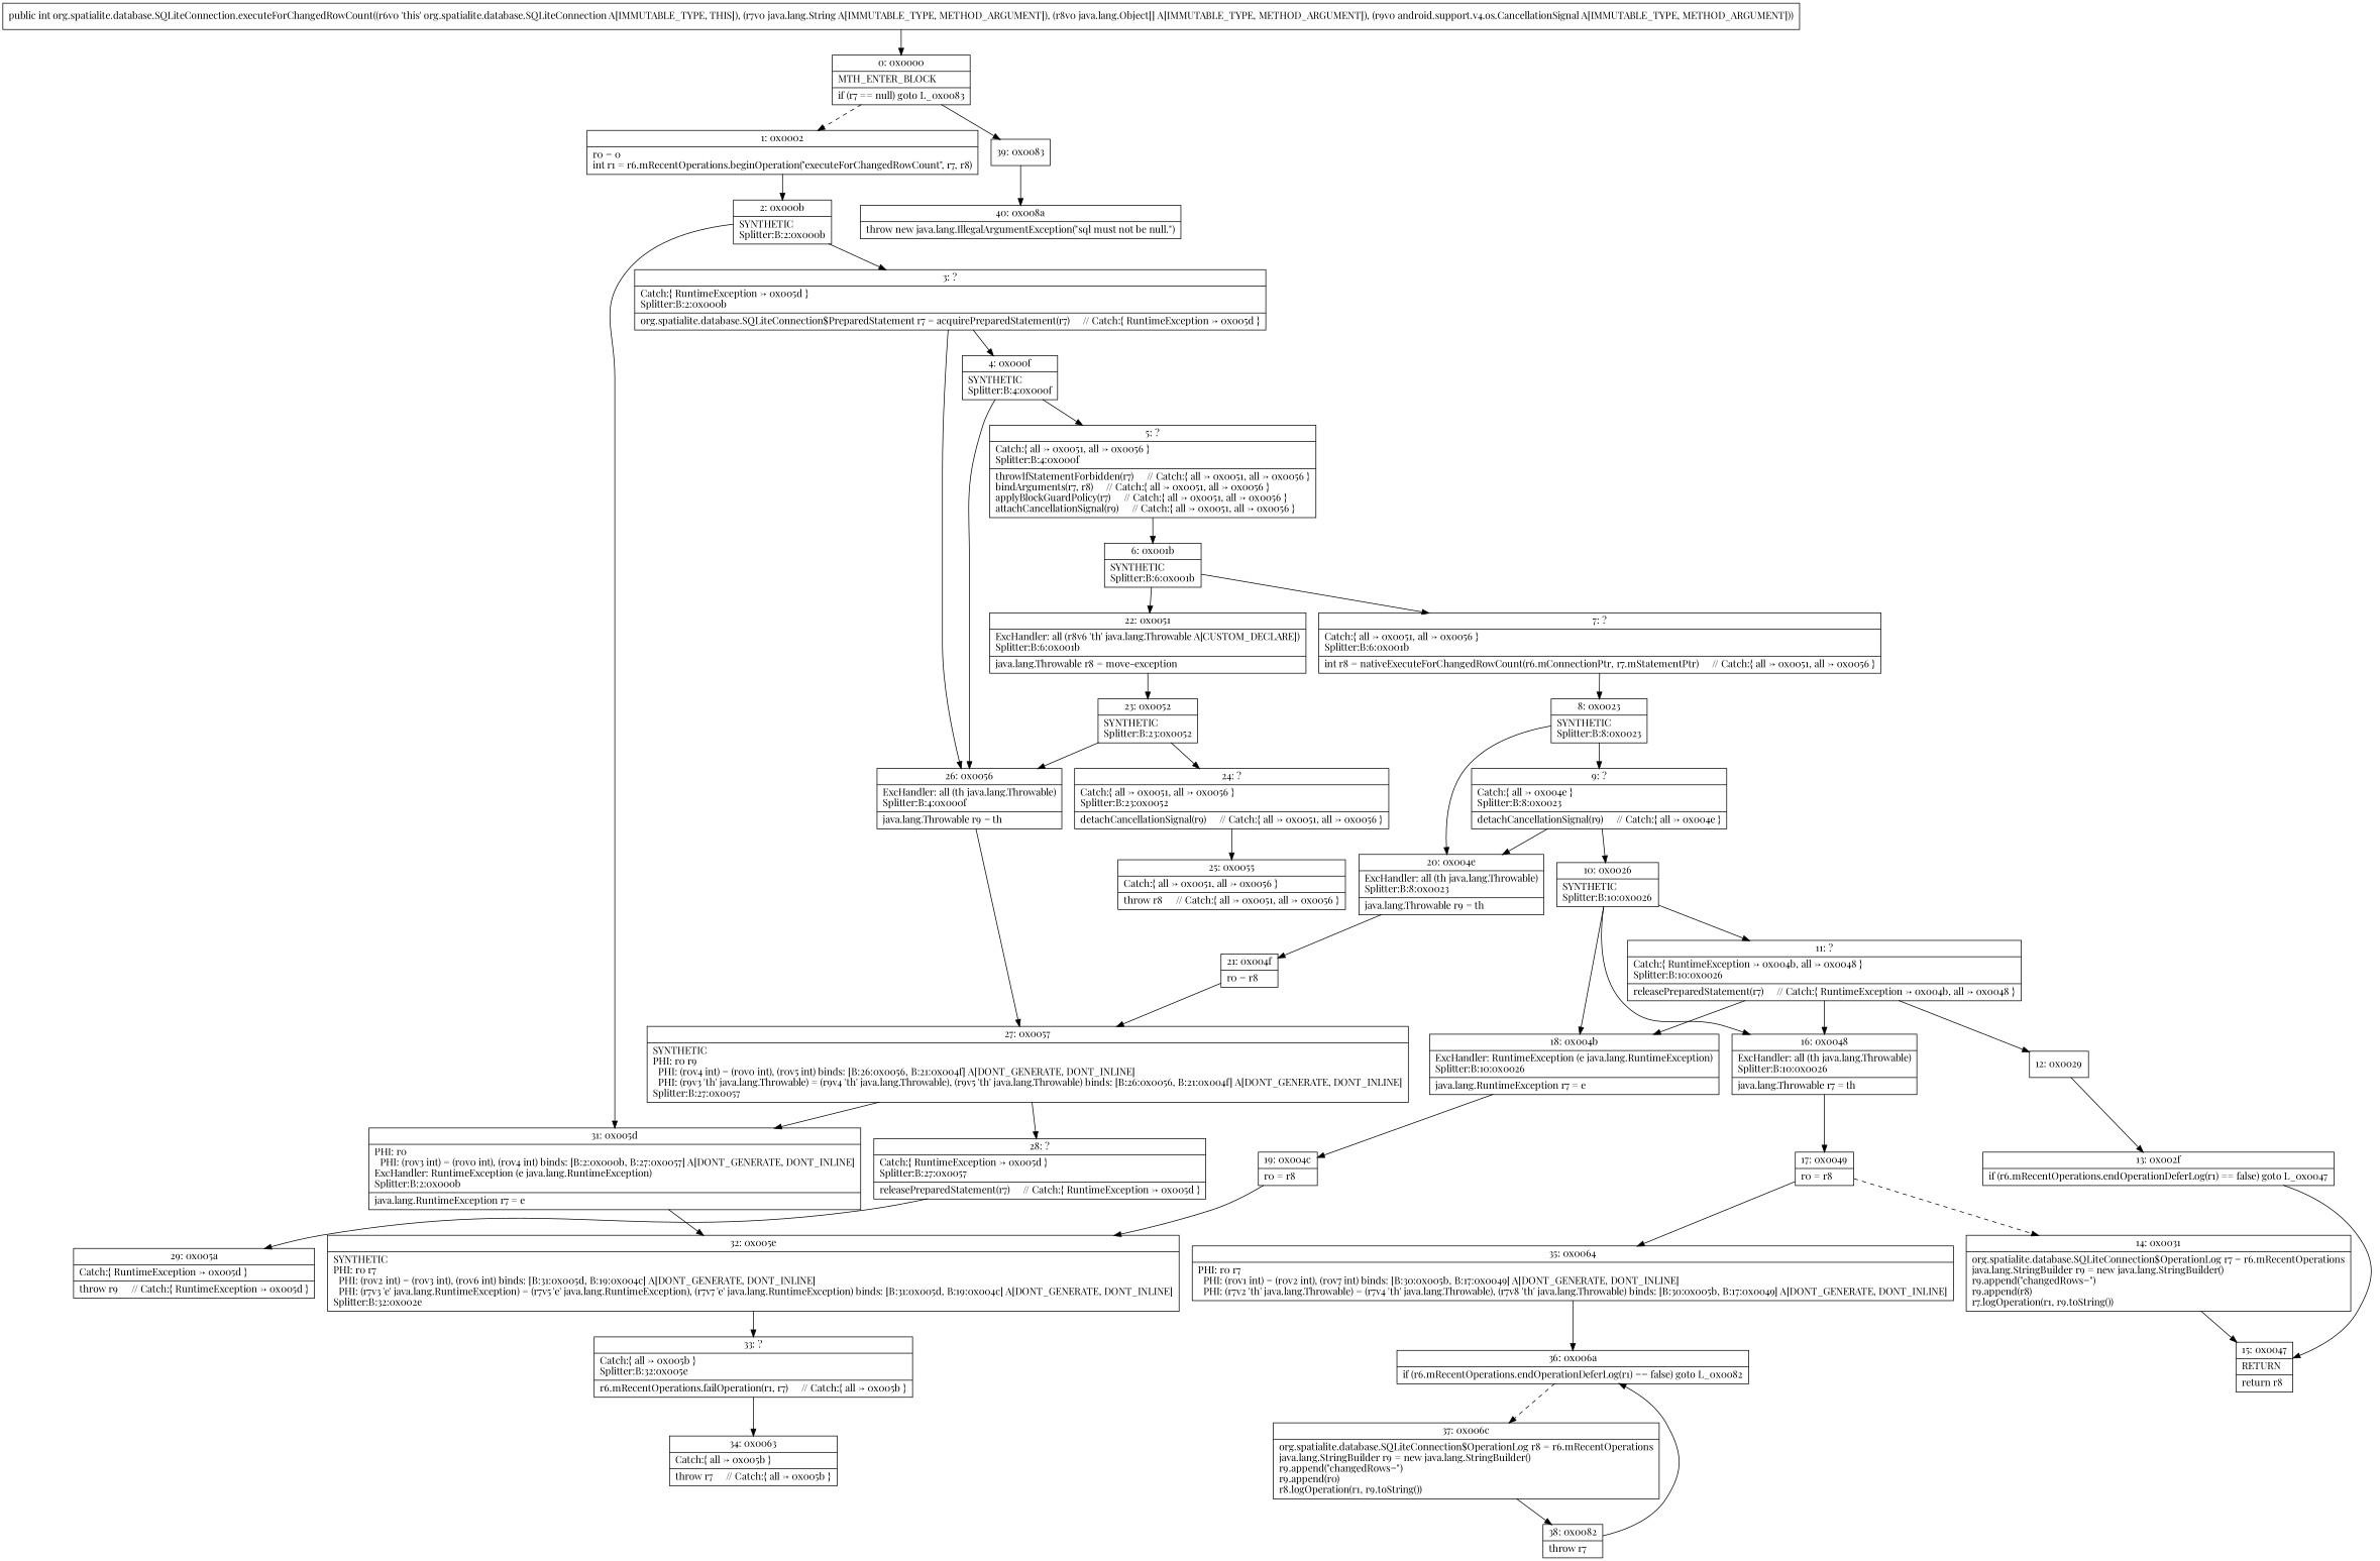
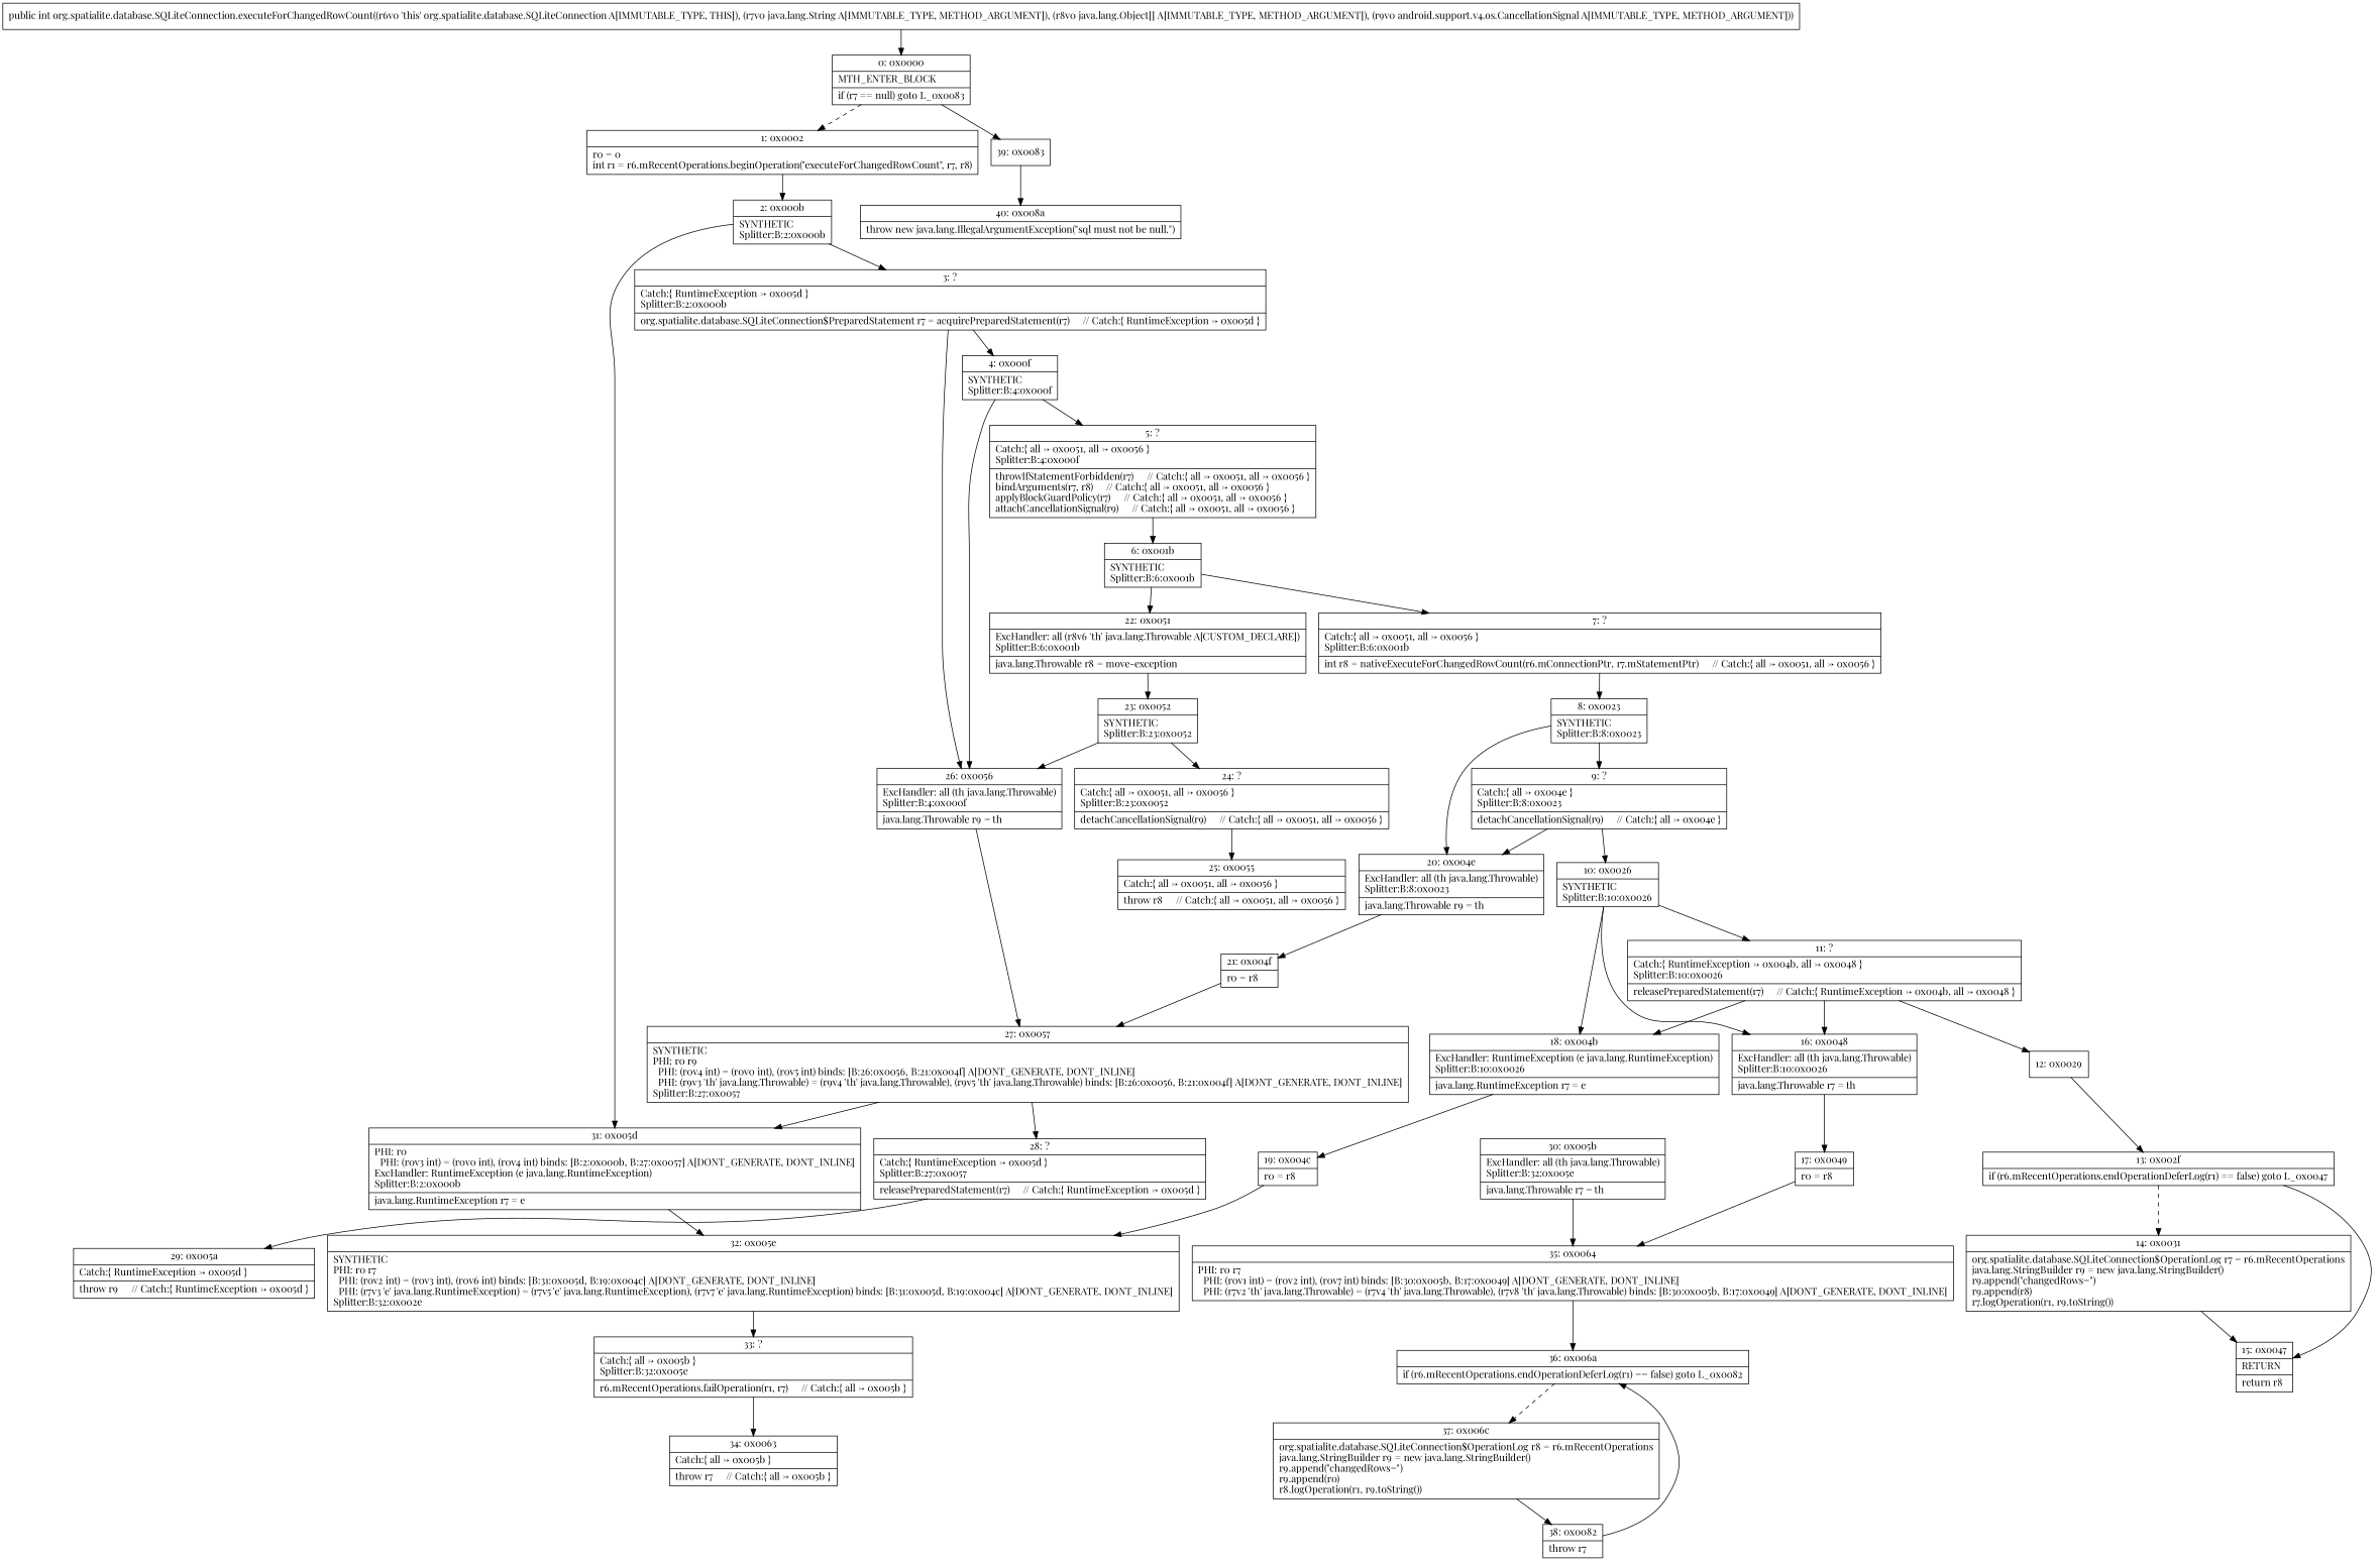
  digraph {
    fontname="Playfair Display"
    node [fontname="Playfair Display" shape=record]
    edge [fontname="Playfair Display"]
    n1 [label="{0\:\ 0x0000|MTH_ENTER_BLOCK\l|if (r7 == null) goto L_0x0083\l}"]
    n2 [label="{1\:\ 0x0002|r0 = 0\lint r1 = r6.mRecentOperations.beginOperation(\"executeForChangedRowCount\", r7, r8)\l}"]
    n3 [label="{39\:\ 0x0083}"]
    n4 [label="{2\:\ 0x000b|SYNTHETIC\lSplitter:B:2:0x000b\l}"]
    n5 [label="{40\:\ 0x008a|throw new java.lang.IllegalArgumentException(\"sql must not be null.\")\l}"]
    n6 [label="{3\:\ ?|Catch:\{ RuntimeException \-\> 0x005d \}\lSplitter:B:2:0x000b\l|org.spatialite.database.SQLiteConnection$PreparedStatement r7 = acquirePreparedStatement(r7)     \/\/ Catch:\{ RuntimeException \-\> 0x005d \}\l}"]
    n7 [label="{31\:\ 0x005d|PHI: r0 \l  PHI: (r0v3 int) = (r0v0 int), (r0v4 int) binds: [B:2:0x000b, B:27:0x0057] A[DONT_GENERATE, DONT_INLINE]\lExcHandler: RuntimeException (e java.lang.RuntimeException)\lSplitter:B:2:0x000b\l|java.lang.RuntimeException r7 = e\l}"]
    n8 [label="{4\:\ 0x000f|SYNTHETIC\lSplitter:B:4:0x000f\l}"]
    n9 [label="{26\:\ 0x0056|ExcHandler: all (th java.lang.Throwable)\lSplitter:B:4:0x000f\l|java.lang.Throwable r9 = th\l}"]
    n10 [label="{32\:\ 0x005e|SYNTHETIC\lPHI: r0 r7 \l  PHI: (r0v2 int) = (r0v3 int), (r0v6 int) binds: [B:31:0x005d, B:19:0x004c] A[DONT_GENERATE, DONT_INLINE]\l  PHI: (r7v3 'e' java.lang.RuntimeException) = (r7v5 'e' java.lang.RuntimeException), (r7v7 'e' java.lang.RuntimeException) binds: [B:31:0x005d, B:19:0x004c] A[DONT_GENERATE, DONT_INLINE]\lSplitter:B:32:0x002e\l}"]
    n11 [label="{5\:\ ?|Catch:\{ all \-\> 0x0051, all \-\> 0x0056 \}\lSplitter:B:4:0x000f\l|throwIfStatementForbidden(r7)     \/\/ Catch:\{ all \-\> 0x0051, all \-\> 0x0056 \}\lbindArguments(r7, r8)     \/\/ Catch:\{ all \-\> 0x0051, all \-\> 0x0056 \}\lapplyBlockGuardPolicy(r7)     \/\/ Catch:\{ all \-\> 0x0051, all \-\> 0x0056 \}\lattachCancellationSignal(r9)     \/\/ Catch:\{ all \-\> 0x0051, all \-\> 0x0056 \}\l}"]
    n12 [label="{6\:\ 0x001b|SYNTHETIC\lSplitter:B:6:0x001b\l}"]
    n13 [label="{27\:\ 0x0057|SYNTHETIC\lPHI: r0 r9 \l  PHI: (r0v4 int) = (r0v0 int), (r0v5 int) binds: [B:26:0x0056, B:21:0x004f] A[DONT_GENERATE, DONT_INLINE]\l  PHI: (r9v3 'th' java.lang.Throwable) = (r9v4 'th' java.lang.Throwable), (r9v5 'th' java.lang.Throwable) binds: [B:26:0x0056, B:21:0x004f] A[DONT_GENERATE, DONT_INLINE]\lSplitter:B:27:0x0057\l}"]
    n14 [label="{7\:\ ?|Catch:\{ all \-\> 0x0051, all \-\> 0x0056 \}\lSplitter:B:6:0x001b\l|int r8 = nativeExecuteForChangedRowCount(r6.mConnectionPtr, r7.mStatementPtr)     \/\/ Catch:\{ all \-\> 0x0051, all \-\> 0x0056 \}\l}"]
    n15 [label="{22\:\ 0x0051|ExcHandler: all (r8v6 'th' java.lang.Throwable A[CUSTOM_DECLARE])\lSplitter:B:6:0x001b\l|java.lang.Throwable r8 = move\-exception\l}"]
    n16 [label="{8\:\ 0x0023|SYNTHETIC\lSplitter:B:8:0x0023\l}"]
    n17 [label="{23\:\ 0x0052|SYNTHETIC\lSplitter:B:23:0x0052\l}"]
    n18 [label="{9\:\ ?|Catch:\{ all \-\> 0x004e \}\lSplitter:B:8:0x0023\l|detachCancellationSignal(r9)     \/\/ Catch:\{ all \-\> 0x004e \}\l}"]
    n19 [label="{20\:\ 0x004e|ExcHandler: all (th java.lang.Throwable)\lSplitter:B:8:0x0023\l|java.lang.Throwable r9 = th\l}"]
    n20 [label="{10\:\ 0x0026|SYNTHETIC\lSplitter:B:10:0x0026\l}"]
    n21 [label="{21\:\ 0x004f|r0 = r8\l}"]
    n22 [label="{11\:\ ?|Catch:\{ RuntimeException \-\> 0x004b, all \-\> 0x0048 \}\lSplitter:B:10:0x0026\l|releasePreparedStatement(r7)     \/\/ Catch:\{ RuntimeException \-\> 0x004b, all \-\> 0x0048 \}\l}"]
    n23 [label="{16\:\ 0x0048|ExcHandler: all (th java.lang.Throwable)\lSplitter:B:10:0x0026\l|java.lang.Throwable r7 = th\l}"]
    n24 [label="{18\:\ 0x004b|ExcHandler: RuntimeException (e java.lang.RuntimeException)\lSplitter:B:10:0x0026\l|java.lang.RuntimeException r7 = e\l}"]
    n25 [label="{12\:\ 0x0029}"]
    n26 [label="{17\:\ 0x0049|r0 = r8\l}"]
    n27 [label="{19\:\ 0x004c|r0 = r8\l}"]
    n28 [label="{13\:\ 0x002f|if (r6.mRecentOperations.endOperationDeferLog(r1) == false) goto L_0x0047\l}"]
    n29 [label="{14\:\ 0x0031|org.spatialite.database.SQLiteConnection$OperationLog r7 = r6.mRecentOperations\ljava.lang.StringBuilder r9 = new java.lang.StringBuilder()\lr9.append(\"changedRows=\")\lr9.append(r8)\lr7.logOperation(r1, r9.toString())\l}"]
    n30 [label="{15\:\ 0x0047|RETURN\l|return r8\l}"]
    n31 [label="{35\:\ 0x0064|PHI: r0 r7 \l  PHI: (r0v1 int) = (r0v2 int), (r0v7 int) binds: [B:30:0x005b, B:17:0x0049] A[DONT_GENERATE, DONT_INLINE]\l  PHI: (r7v2 'th' java.lang.Throwable) = (r7v4 'th' java.lang.Throwable), (r7v8 'th' java.lang.Throwable) binds: [B:30:0x005b, B:17:0x0049] A[DONT_GENERATE, DONT_INLINE]\l}"]
    n32 [label="{36\:\ 0x006a|if (r6.mRecentOperations.endOperationDeferLog(r1) == false) goto L_0x0082\l}"]
    n33 [label="{33\:\ ?|Catch:\{ all \-\> 0x005b \}\lSplitter:B:32:0x005e\l|r6.mRecentOperations.failOperation(r1, r7)     \/\/ Catch:\{ all \-\> 0x005b \}\l}"]
    n34 [label="{28\:\ ?|Catch:\{ RuntimeException \-\> 0x005d \}\lSplitter:B:27:0x0057\l|releasePreparedStatement(r7)     \/\/ Catch:\{ RuntimeException \-\> 0x005d \}\l}"]
    n35 [label="{24\:\ ?|Catch:\{ all \-\> 0x0051, all \-\> 0x0056 \}\lSplitter:B:23:0x0052\l|detachCancellationSignal(r9)     \/\/ Catch:\{ all \-\> 0x0051, all \-\> 0x0056 \}\l}"]
    n36 [label="{25\:\ 0x0055|Catch:\{ all \-\> 0x0051, all \-\> 0x0056 \}\l|throw r8     \/\/ Catch:\{ all \-\> 0x0051, all \-\> 0x0056 \}\l}"]
    n37 [label="{29\:\ 0x005a|Catch:\{ RuntimeException \-\> 0x005d \}\l|throw r9     \/\/ Catch:\{ RuntimeException \-\> 0x005d \}\l}"]
+   n38 [label="{30\:\ 0x005b|ExcHandler: all (th java.lang.Throwable)\lSplitter:B:32:0x005e\l|java.lang.Throwable r7 = th\l}"]
    n39 [label="{34\:\ 0x0063|Catch:\{ all \-\> 0x005b \}\l|throw r7     \/\/ Catch:\{ all \-\> 0x005b \}\l}"]
    n40 [label="{37\:\ 0x006c|org.spatialite.database.SQLiteConnection$OperationLog r8 = r6.mRecentOperations\ljava.lang.StringBuilder r9 = new java.lang.StringBuilder()\lr9.append(\"changedRows=\")\lr9.append(r0)\lr8.logOperation(r1, r9.toString())\l}"]
    n41 [label="{38\:\ 0x0082|throw r7\l}"]
    n42 [label="{public int org.spatialite.database.SQLiteConnection.executeForChangedRowCount((r6v0 'this' org.spatialite.database.SQLiteConnection A[IMMUTABLE_TYPE, THIS]), (r7v0 java.lang.String A[IMMUTABLE_TYPE, METHOD_ARGUMENT]), (r8v0 java.lang.Object[] A[IMMUTABLE_TYPE, METHOD_ARGUMENT]), (r9v0 android.support.v4.os.CancellationSignal A[IMMUTABLE_TYPE, METHOD_ARGUMENT])) }"]
    n1 -> n2 [style=dashed]
    n1 -> n3
    n2 -> n4
    n3 -> n5
    n4 -> n6
    n4 -> n7
    n6 -> n8
    n6 -> n9
    n7 -> n10
    n8 -> n9
    n8 -> n11
    n9 -> n13
    n10 -> n33
    n11 -> n12
    n12 -> n14
    n12 -> n15
    n13 -> n7
    n13 -> n34
    n14 -> n16
    n15 -> n17
    n16 -> n18
    n16 -> n19
    n17 -> n9
    n17 -> n35
    n18 -> n19
    n18 -> n20
    n19 -> n21
    n20 -> n22
    n20 -> n23
    n20 -> n24
    n21 -> n13
    n22 -> n23
    n22 -> n24
    n22 -> n25
    n23 -> n26
    n24 -> n27
    n25 -> n28
    n26 -> n31
    n27 -> n10
-   n26 -> n29 [style=dashed]
+   n28 -> n29 [style=dashed]
    n28 -> n30
    n29 -> n30
    n31 -> n32
    n32 -> n40 [style=dashed]
    n33 -> n39
    n34 -> n37
    n35 -> n36
+   n38 -> n31
    n40 -> n41
    n41 -> n32
    n42 -> n1
  }
